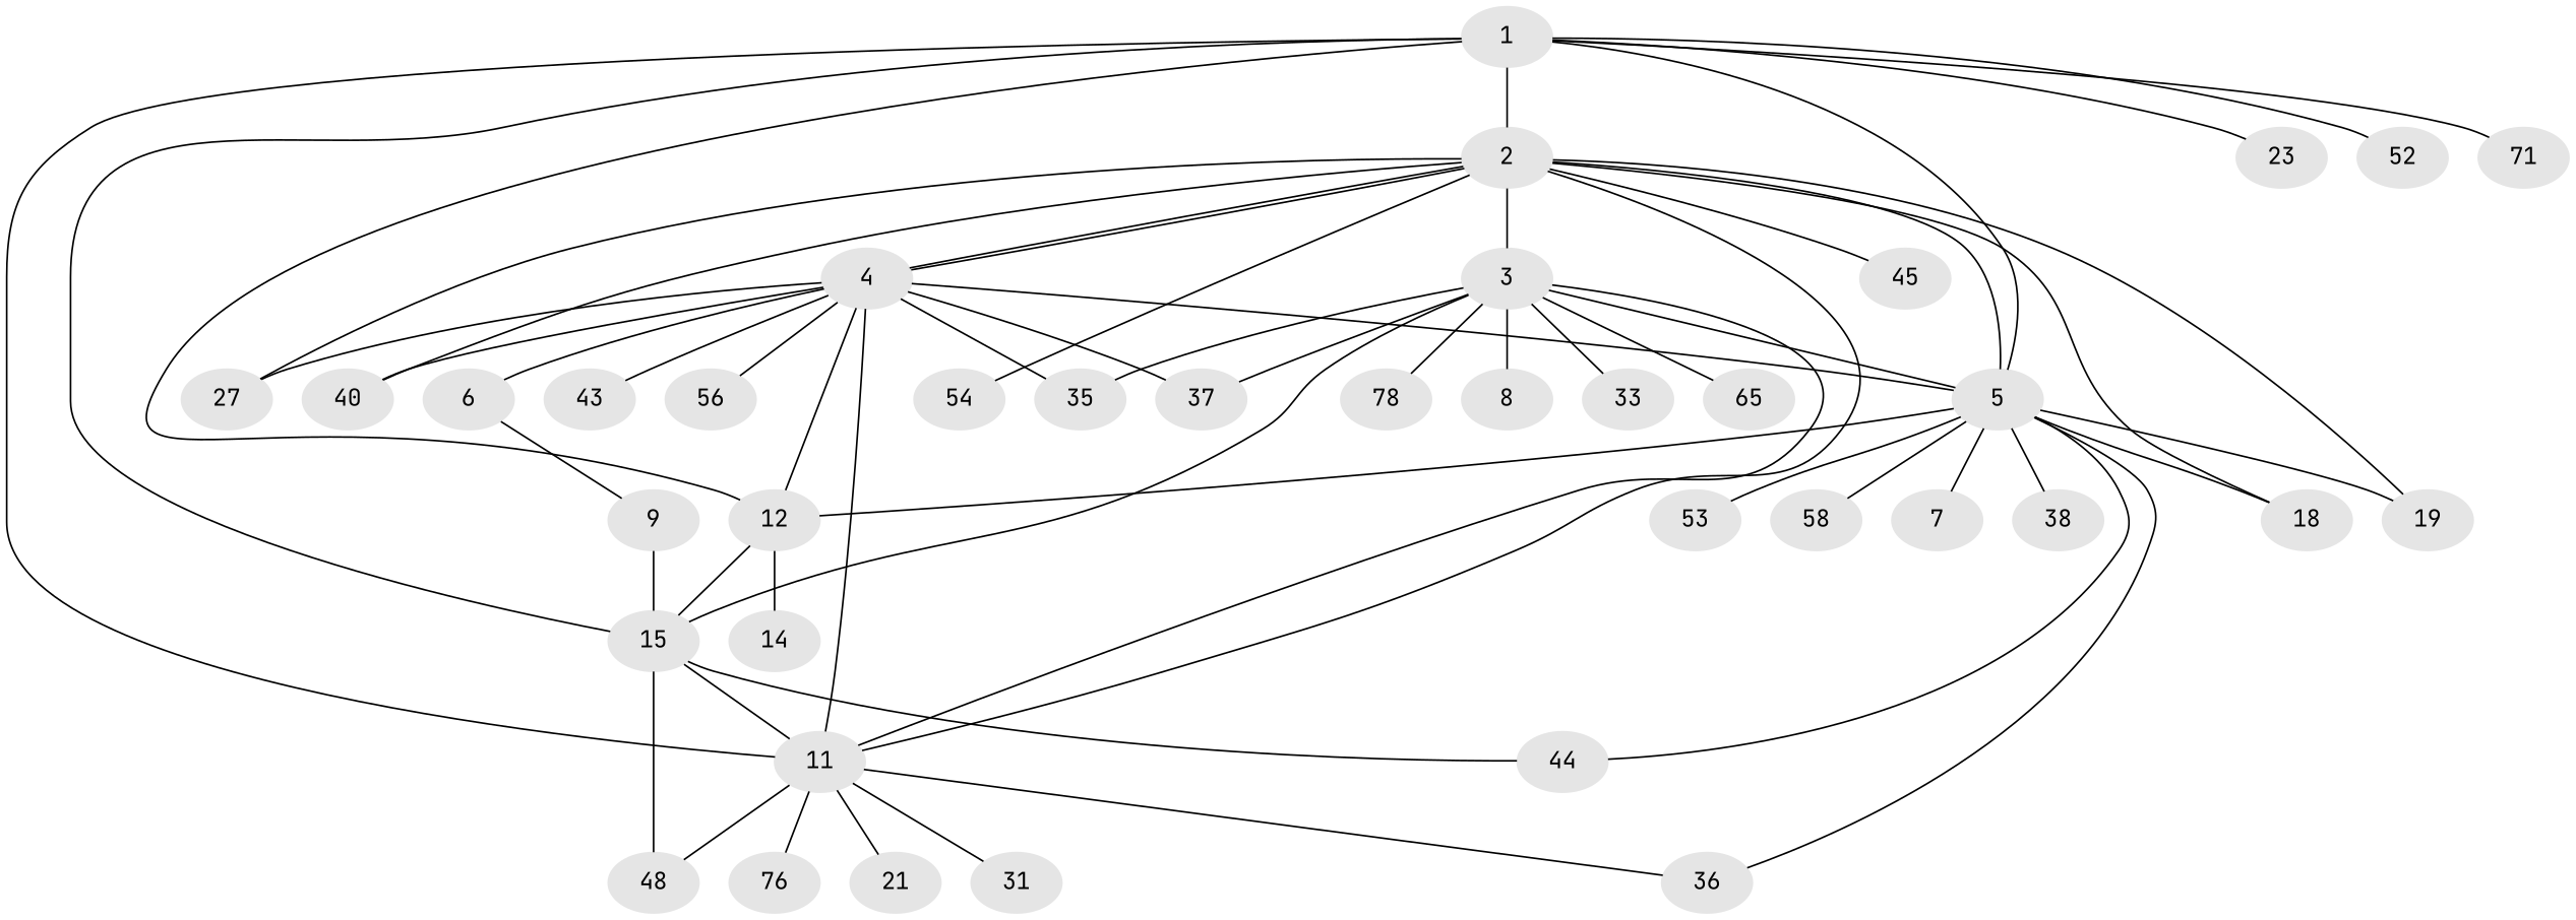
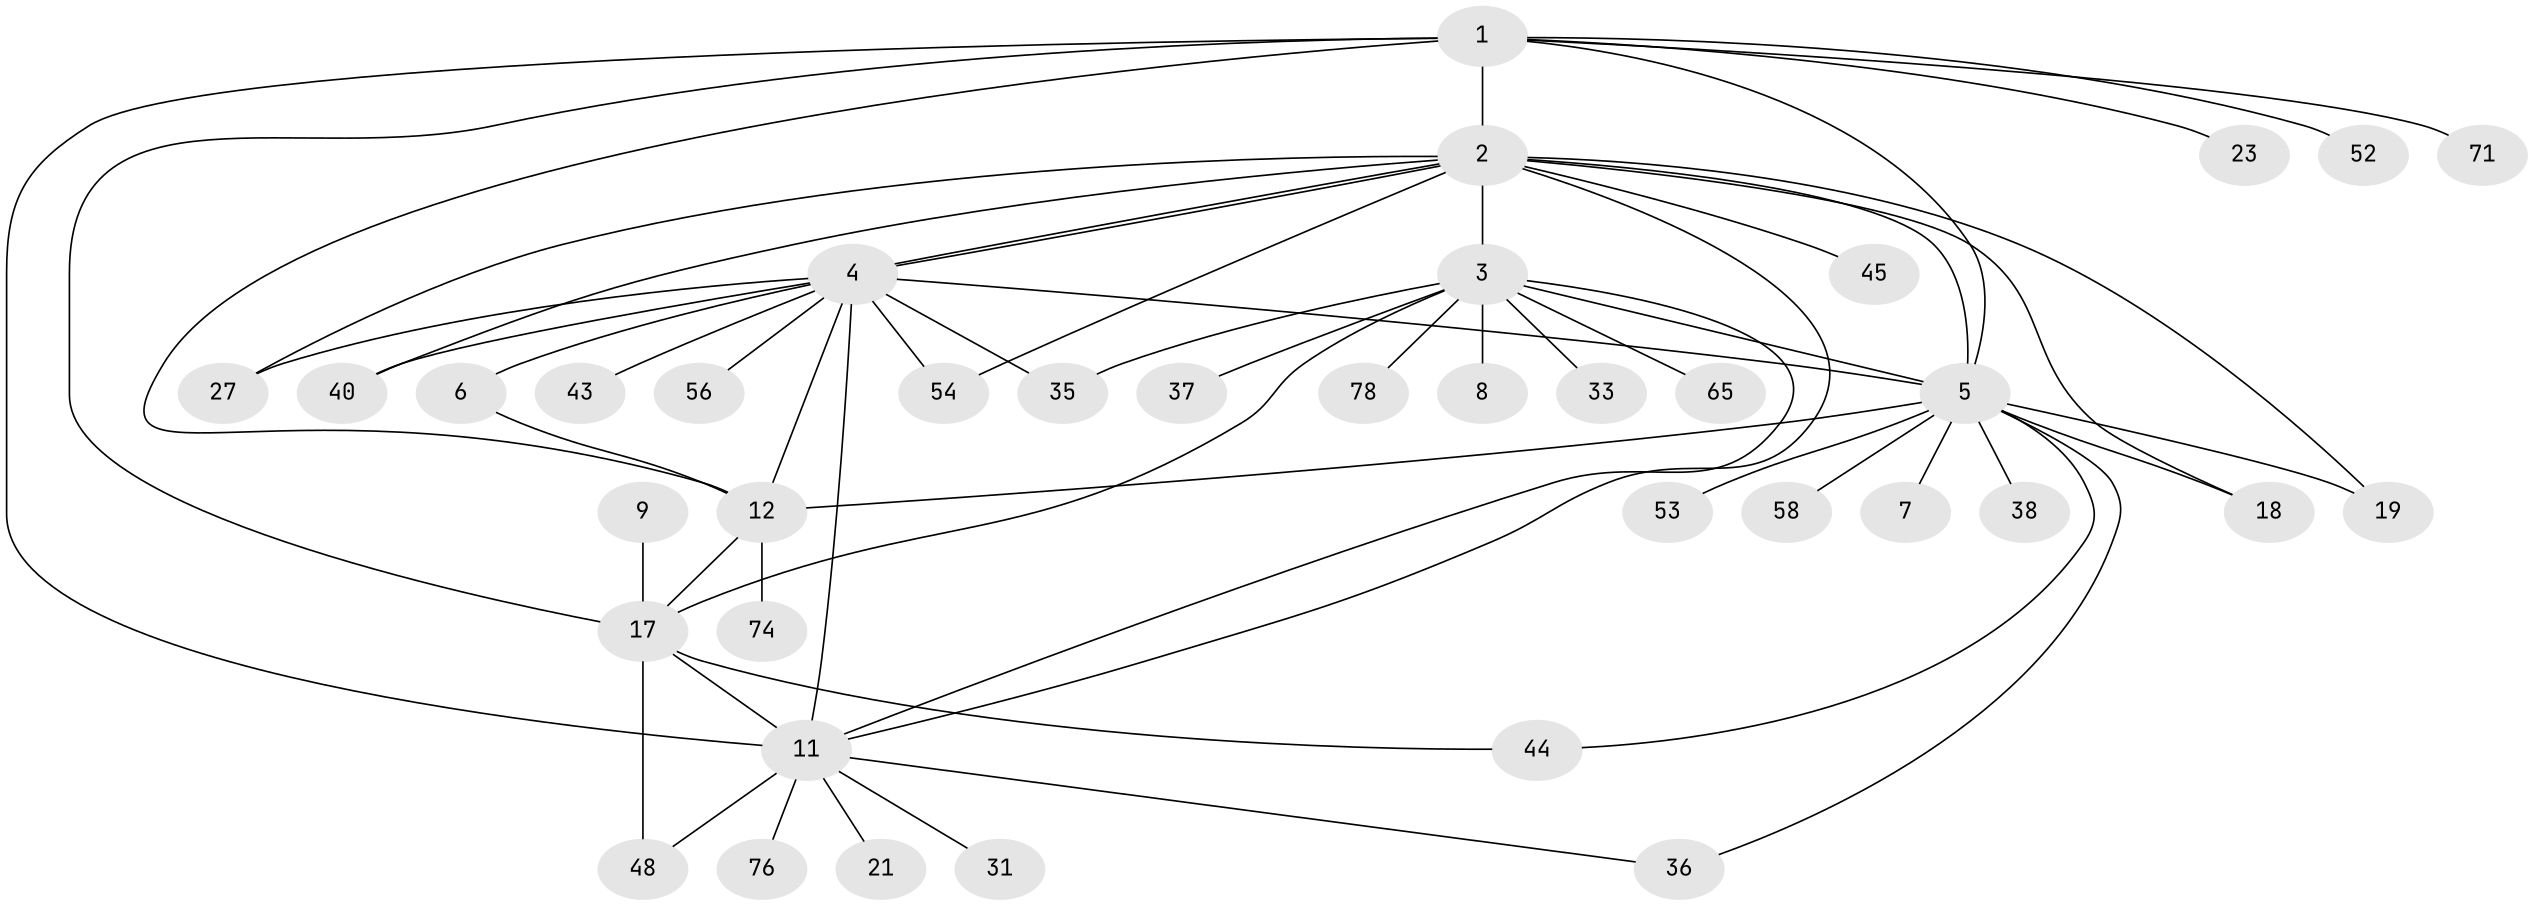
  graph {
    fontname="JetBrains Mono"
    node [color=gray90 fontname="JetBrains Mono" style=filled]
    edge [fontname="JetBrains Mono"]
    1 [super="+27"]
    2 [super="+26"]
    5 [super="+11"]
    12 [super="+49"]
-   15 [super="+29+22"]
+   15 [super="+29+22" label=17]
    n6 [label=11 super="+20+40"]
    23
    52
    71
    3 [super="+10+59"]
    4 [super="+34"]
    n12 [label=27 super="+32"]
    18 [super="+69"]
    19
    45 [super="+63"]
    n16 [label=40]
    54
    7
    36
    38 [super="+62"]
    44 [super="+46"]
    53
    58
-   14
+   14 [label=74]
    48 [super="+79"]
    21
    31
    76
    8
    33
    35
    37
    65
    78
    6
    43
    56
    9
    1 -- 2 [weight=3]
    1 -- 5 [weight=2]
    1 -- 12
    1 -- 15 [weight=2]
    1 -- n6
    1 -- 23
    1 -- 52
    1 -- 71
    2 -- 5
    2 -- n6
    2 -- 3
    2 -- 4 [weight=2]
    2 -- 4
    2 -- n12
    2 -- 18
    2 -- 19
    2 -- 45
    2 -- n16
    2 -- 54
    5 -- 12
    5 -- 18
    5 -- 19
    5 -- 7
    5 -- 36
    5 -- 38
    5 -- 44
    5 -- 53
    5 -- 58
    12 -- 15
    12 -- 14
    15 -- n6 [weight=3]
    15 -- 44
    15 -- 48
    n6 -- 36
    n6 -- 48
    n6 -- 21
    n6 -- 31
    n6 -- 76
    3 -- 5
    3 -- 15
    3 -- n6
    3 -- 8
    3 -- 33
    3 -- 35
    3 -- 37
    3 -- 65
    3 -- 78
    4 -- 5
    4 -- 12
    4 -- n6
    4 -- n12
    4 -- n16
    4 -- 35
-   4 -- 37
+   4 -- 54
    4 -- 6
    4 -- 43
    4 -- 56
-   6 -- 9
+   6 -- 12
    9 -- 15 [weight=2]
  }
